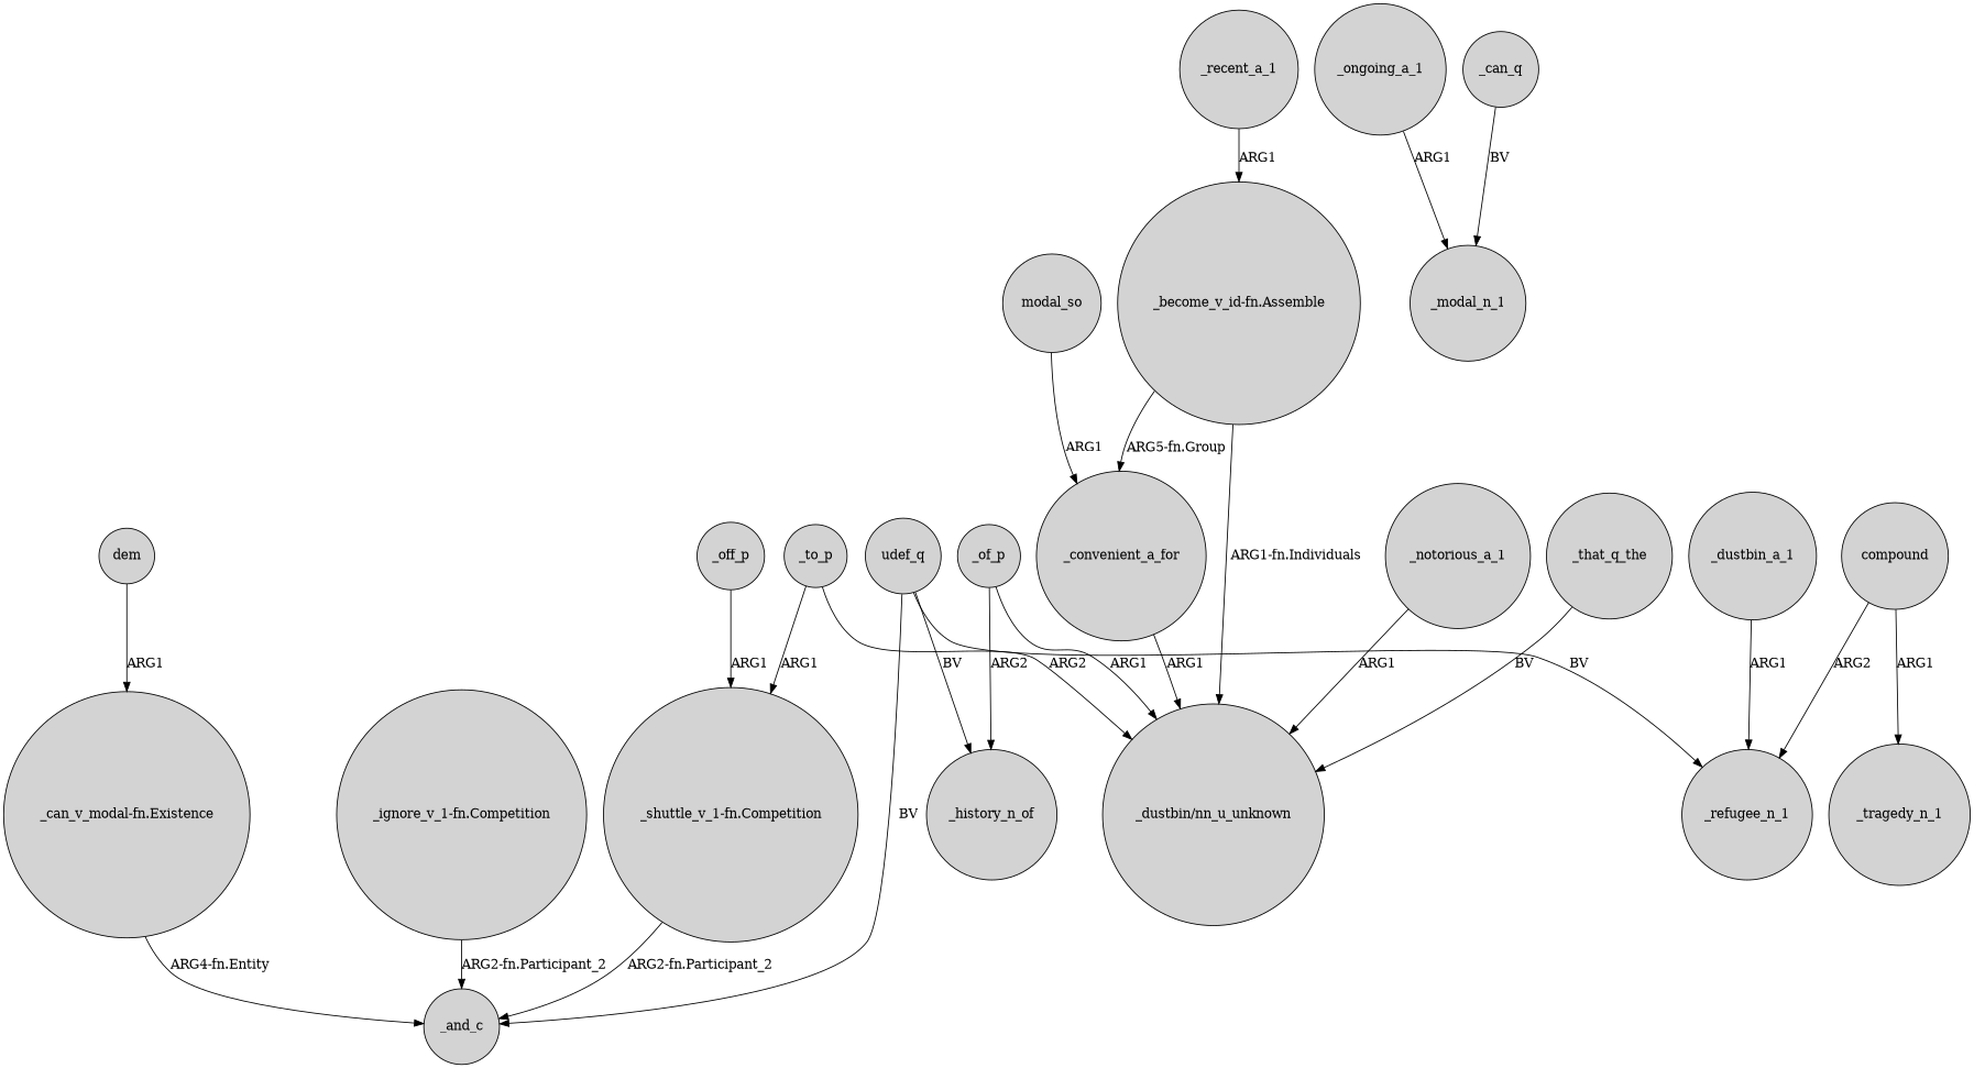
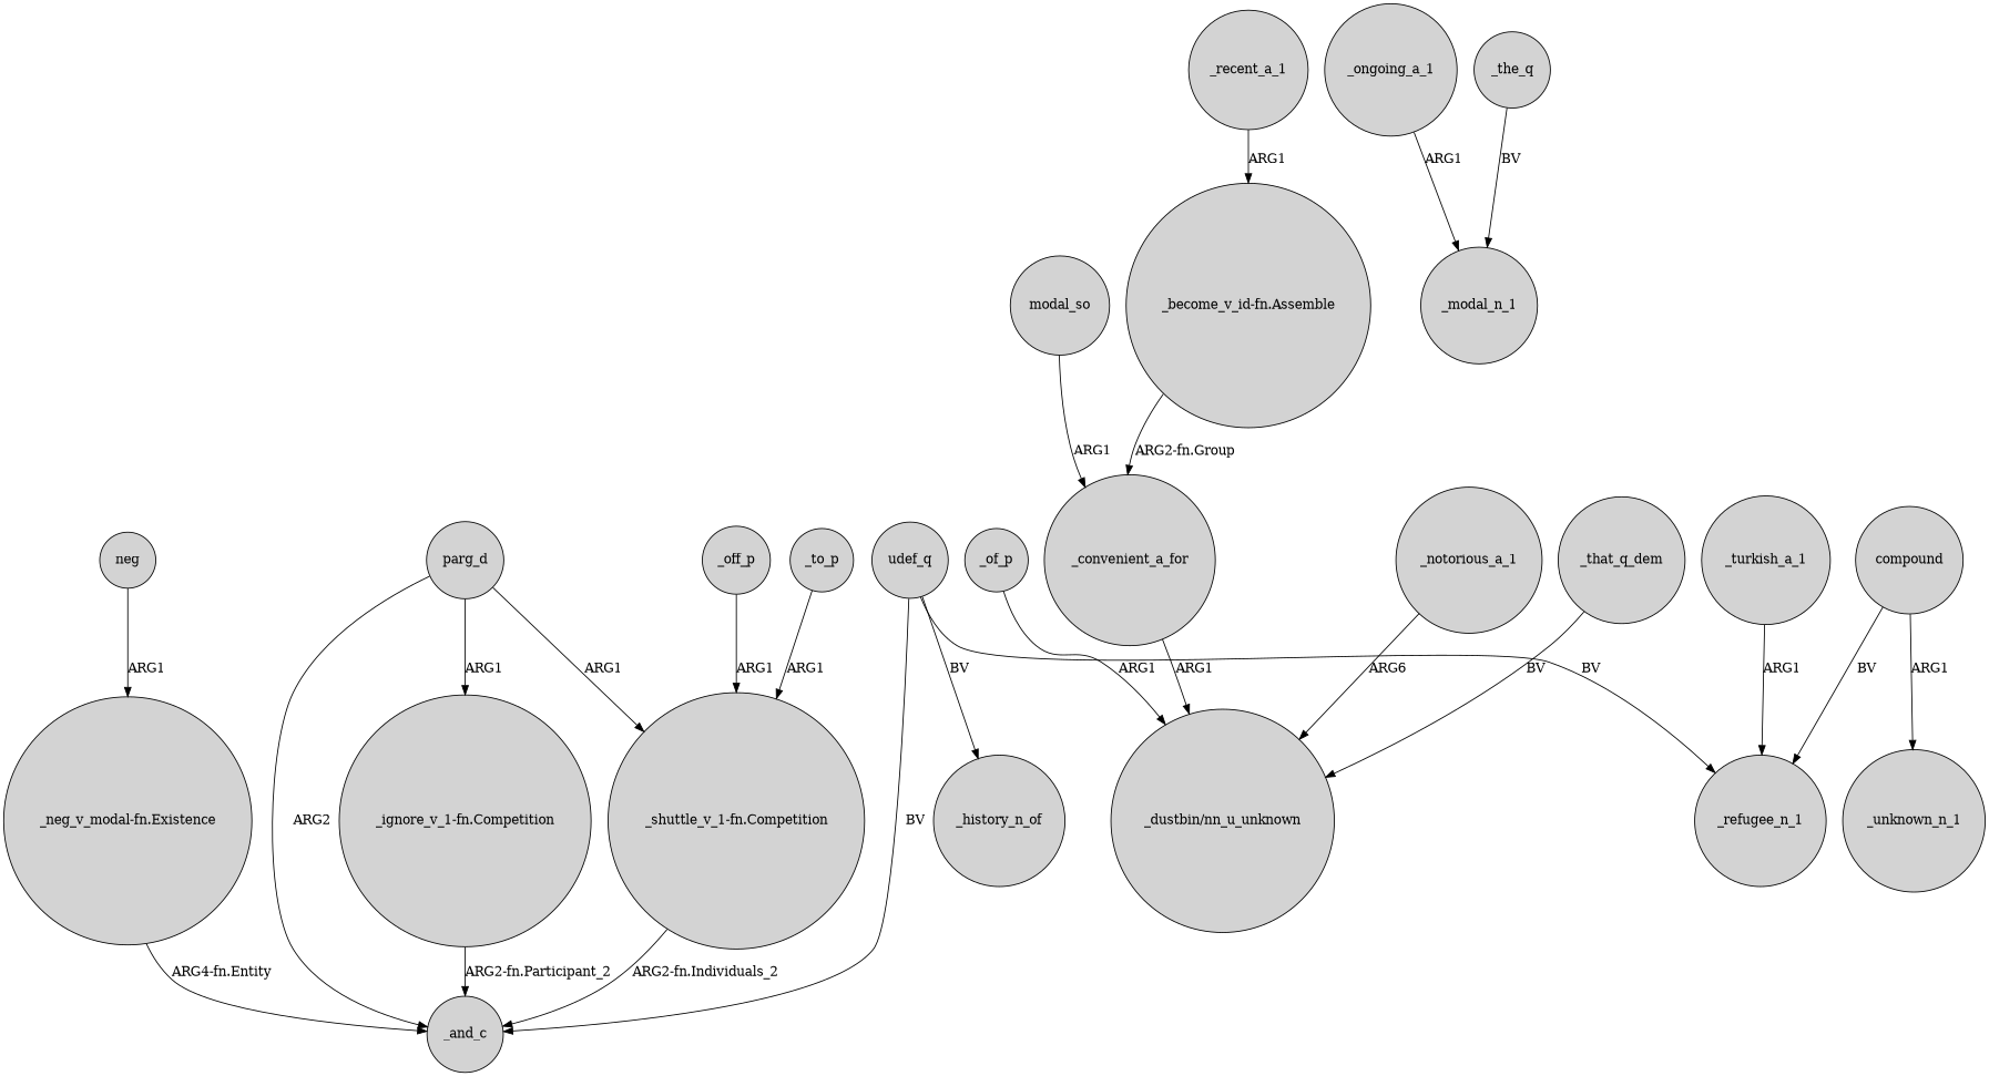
  digraph {
    node [shape=circle style=filled]
    "_ignore_v_1-fn.Competition"
    _and_c
    n3 [label=_modal_n_1]
    _ongoing_a_1
    udef_q
    _history_n_of
    _refugee_n_1
    compound
-   _tragedy_n_1
-   "_can_v_modal-fn.Existence"
+   _tragedy_n_1 [label=_unknown_n_1]
+   "_can_v_modal-fn.Existence" [label="_neg_v_modal-fn.Existence"]
    _convenient_a_for
    "_dustbin/nn_u_unknown"
    "_become_v_id-fn.Assemble"
    _of_p
    _off_p
    "_shuttle_v_1-fn.Competition"
    _to_p
-   _turkish_a_1 [label=_dustbin_a_1]
-   _the_q [label=_can_q]
+   parg_d
+   _turkish_a_1
+   _the_q
    _recent_a_1
-   neg [label=dem]
+   neg
    n23 [label=modal_so]
    _notorious_a_1
-   _that_q_dem [label=_that_q_the]
+   _that_q_dem
    "_ignore_v_1-fn.Competition" -> _and_c [label="ARG2-fn.Participant_2"]
    _ongoing_a_1 -> n3 [label=ARG1]
    udef_q -> _and_c [label=BV]
    udef_q -> _history_n_of [label=BV]
    udef_q -> _refugee_n_1 [label=BV]
-   compound -> _refugee_n_1 [label=ARG2]
+   compound -> _refugee_n_1 [label=BV]
    compound -> _tragedy_n_1 [label=ARG1]
    "_can_v_modal-fn.Existence" -> _and_c [label="ARG4-fn.Entity"]
    _convenient_a_for -> "_dustbin/nn_u_unknown" [label=ARG1]
-   "_become_v_id-fn.Assemble" -> _convenient_a_for [label="ARG5-fn.Group"]
-   "_become_v_id-fn.Assemble" -> "_dustbin/nn_u_unknown" [label="ARG1-fn.Individuals"]
-   _of_p -> _history_n_of [label=ARG2]
+   "_become_v_id-fn.Assemble" -> _convenient_a_for [label="ARG2-fn.Group"]
    _of_p -> "_dustbin/nn_u_unknown" [label=ARG1]
    _off_p -> "_shuttle_v_1-fn.Competition" [label=ARG1]
-   "_shuttle_v_1-fn.Competition" -> _and_c [label="ARG2-fn.Participant_2"]
-   _to_p -> "_dustbin/nn_u_unknown" [label=ARG2]
+   "_shuttle_v_1-fn.Competition" -> _and_c [label="ARG2-fn.Individuals_2"]
    _to_p -> "_shuttle_v_1-fn.Competition" [label=ARG1]
+   parg_d -> "_ignore_v_1-fn.Competition" [label=ARG1]
+   parg_d -> _and_c [label=ARG2]
+   parg_d -> "_shuttle_v_1-fn.Competition" [label=ARG1]
    _turkish_a_1 -> _refugee_n_1 [label=ARG1]
    _the_q -> n3 [label=BV]
    _recent_a_1 -> "_become_v_id-fn.Assemble" [label=ARG1]
    neg -> "_can_v_modal-fn.Existence" [label=ARG1]
    n23 -> _convenient_a_for [label=ARG1]
-   _notorious_a_1 -> "_dustbin/nn_u_unknown" [label=ARG1]
+   _notorious_a_1 -> "_dustbin/nn_u_unknown" [label=ARG6]
    _that_q_dem -> "_dustbin/nn_u_unknown" [label=BV]
  }
